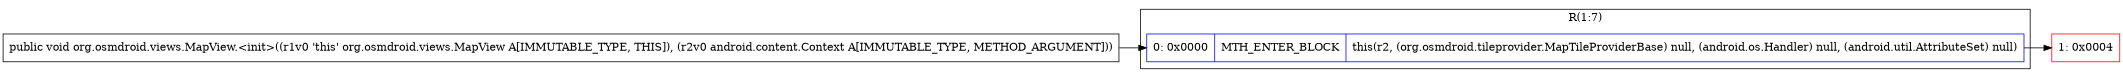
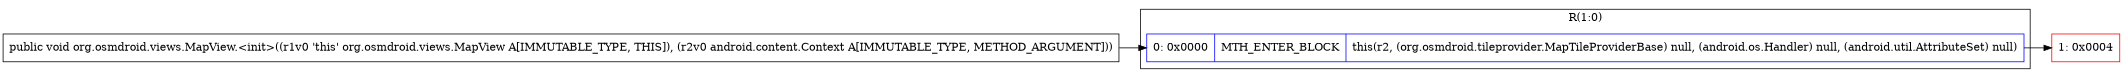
  digraph {
    rankdir=LR
    node [shape=record]
    n1 [color=blue label="{0\:\ 0x0000|MTH_ENTER_BLOCK\l|this(r2, (org.osmdroid.tileprovider.MapTileProviderBase) null, (android.os.Handler) null, (android.util.AttributeSet) null)\l}"]
    n2 [color=red label="{1\:\ 0x0004}"]
    n3 [label="{public void org.osmdroid.views.MapView.\<init\>((r1v0 'this' org.osmdroid.views.MapView A[IMMUTABLE_TYPE, THIS]), (r2v0 android.content.Context A[IMMUTABLE_TYPE, METHOD_ARGUMENT])) }"]
    subgraph cluster_1 {
-     label="R(1:7)"
+     label="R(1:0)"
      n1
    }
    n1 -> n2
    n3 -> n1
  }
